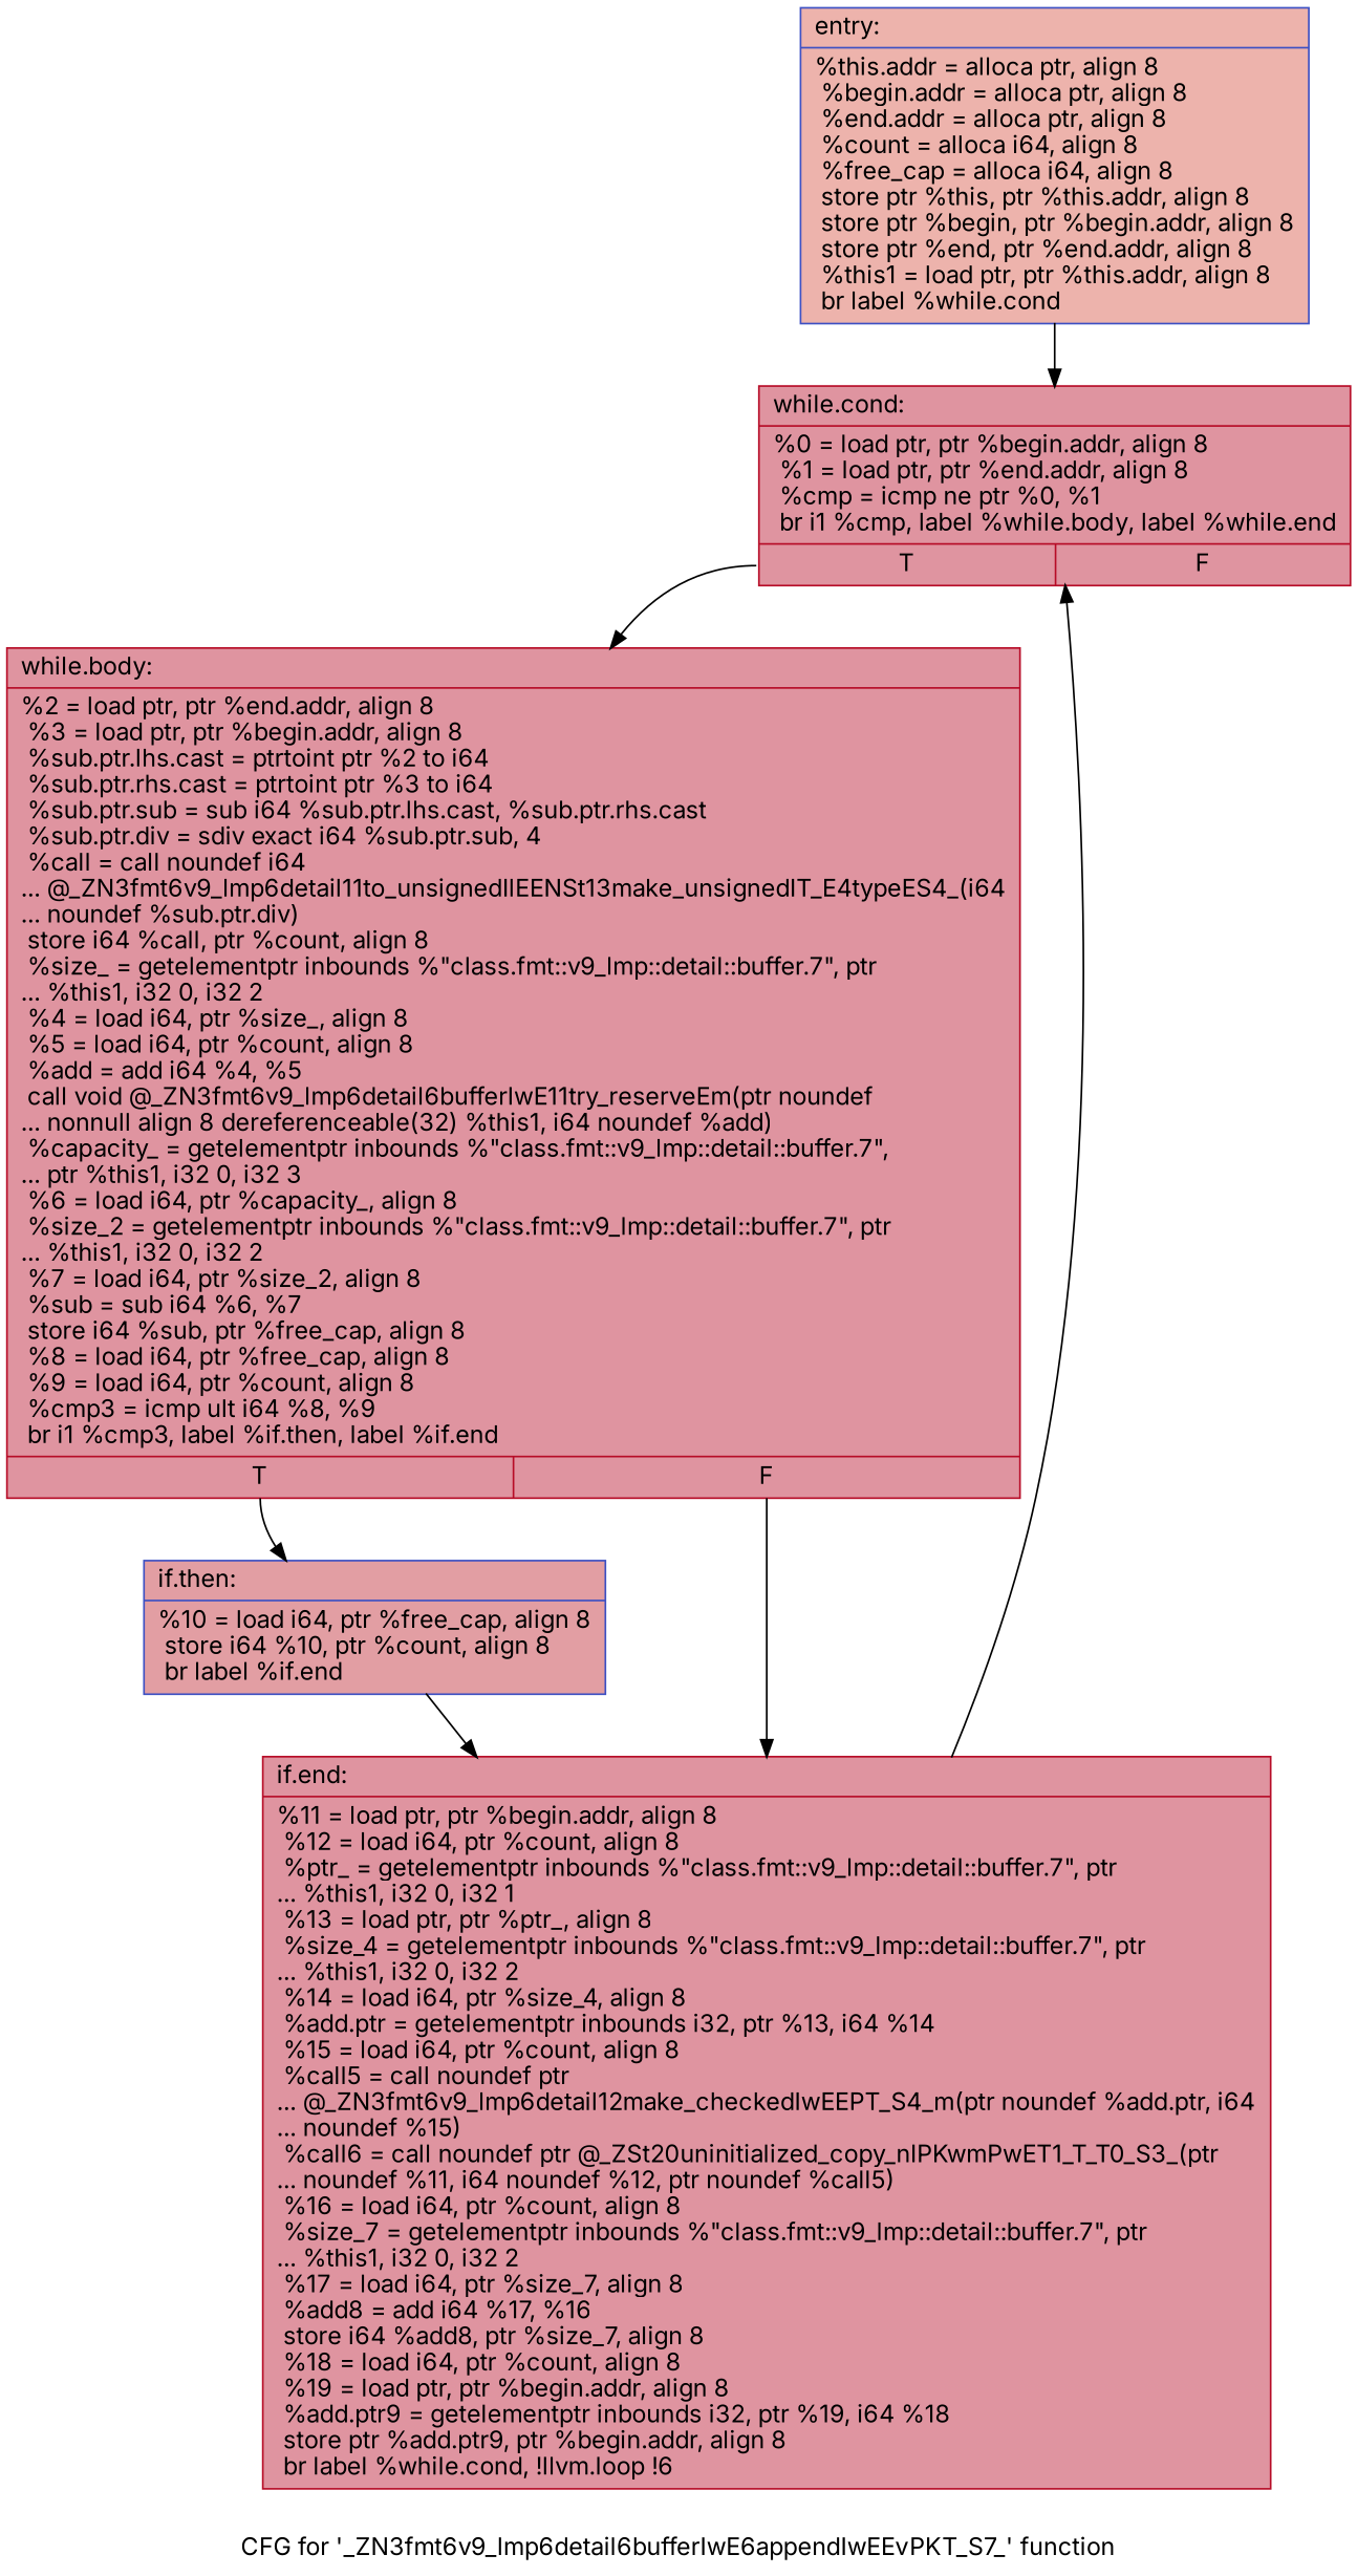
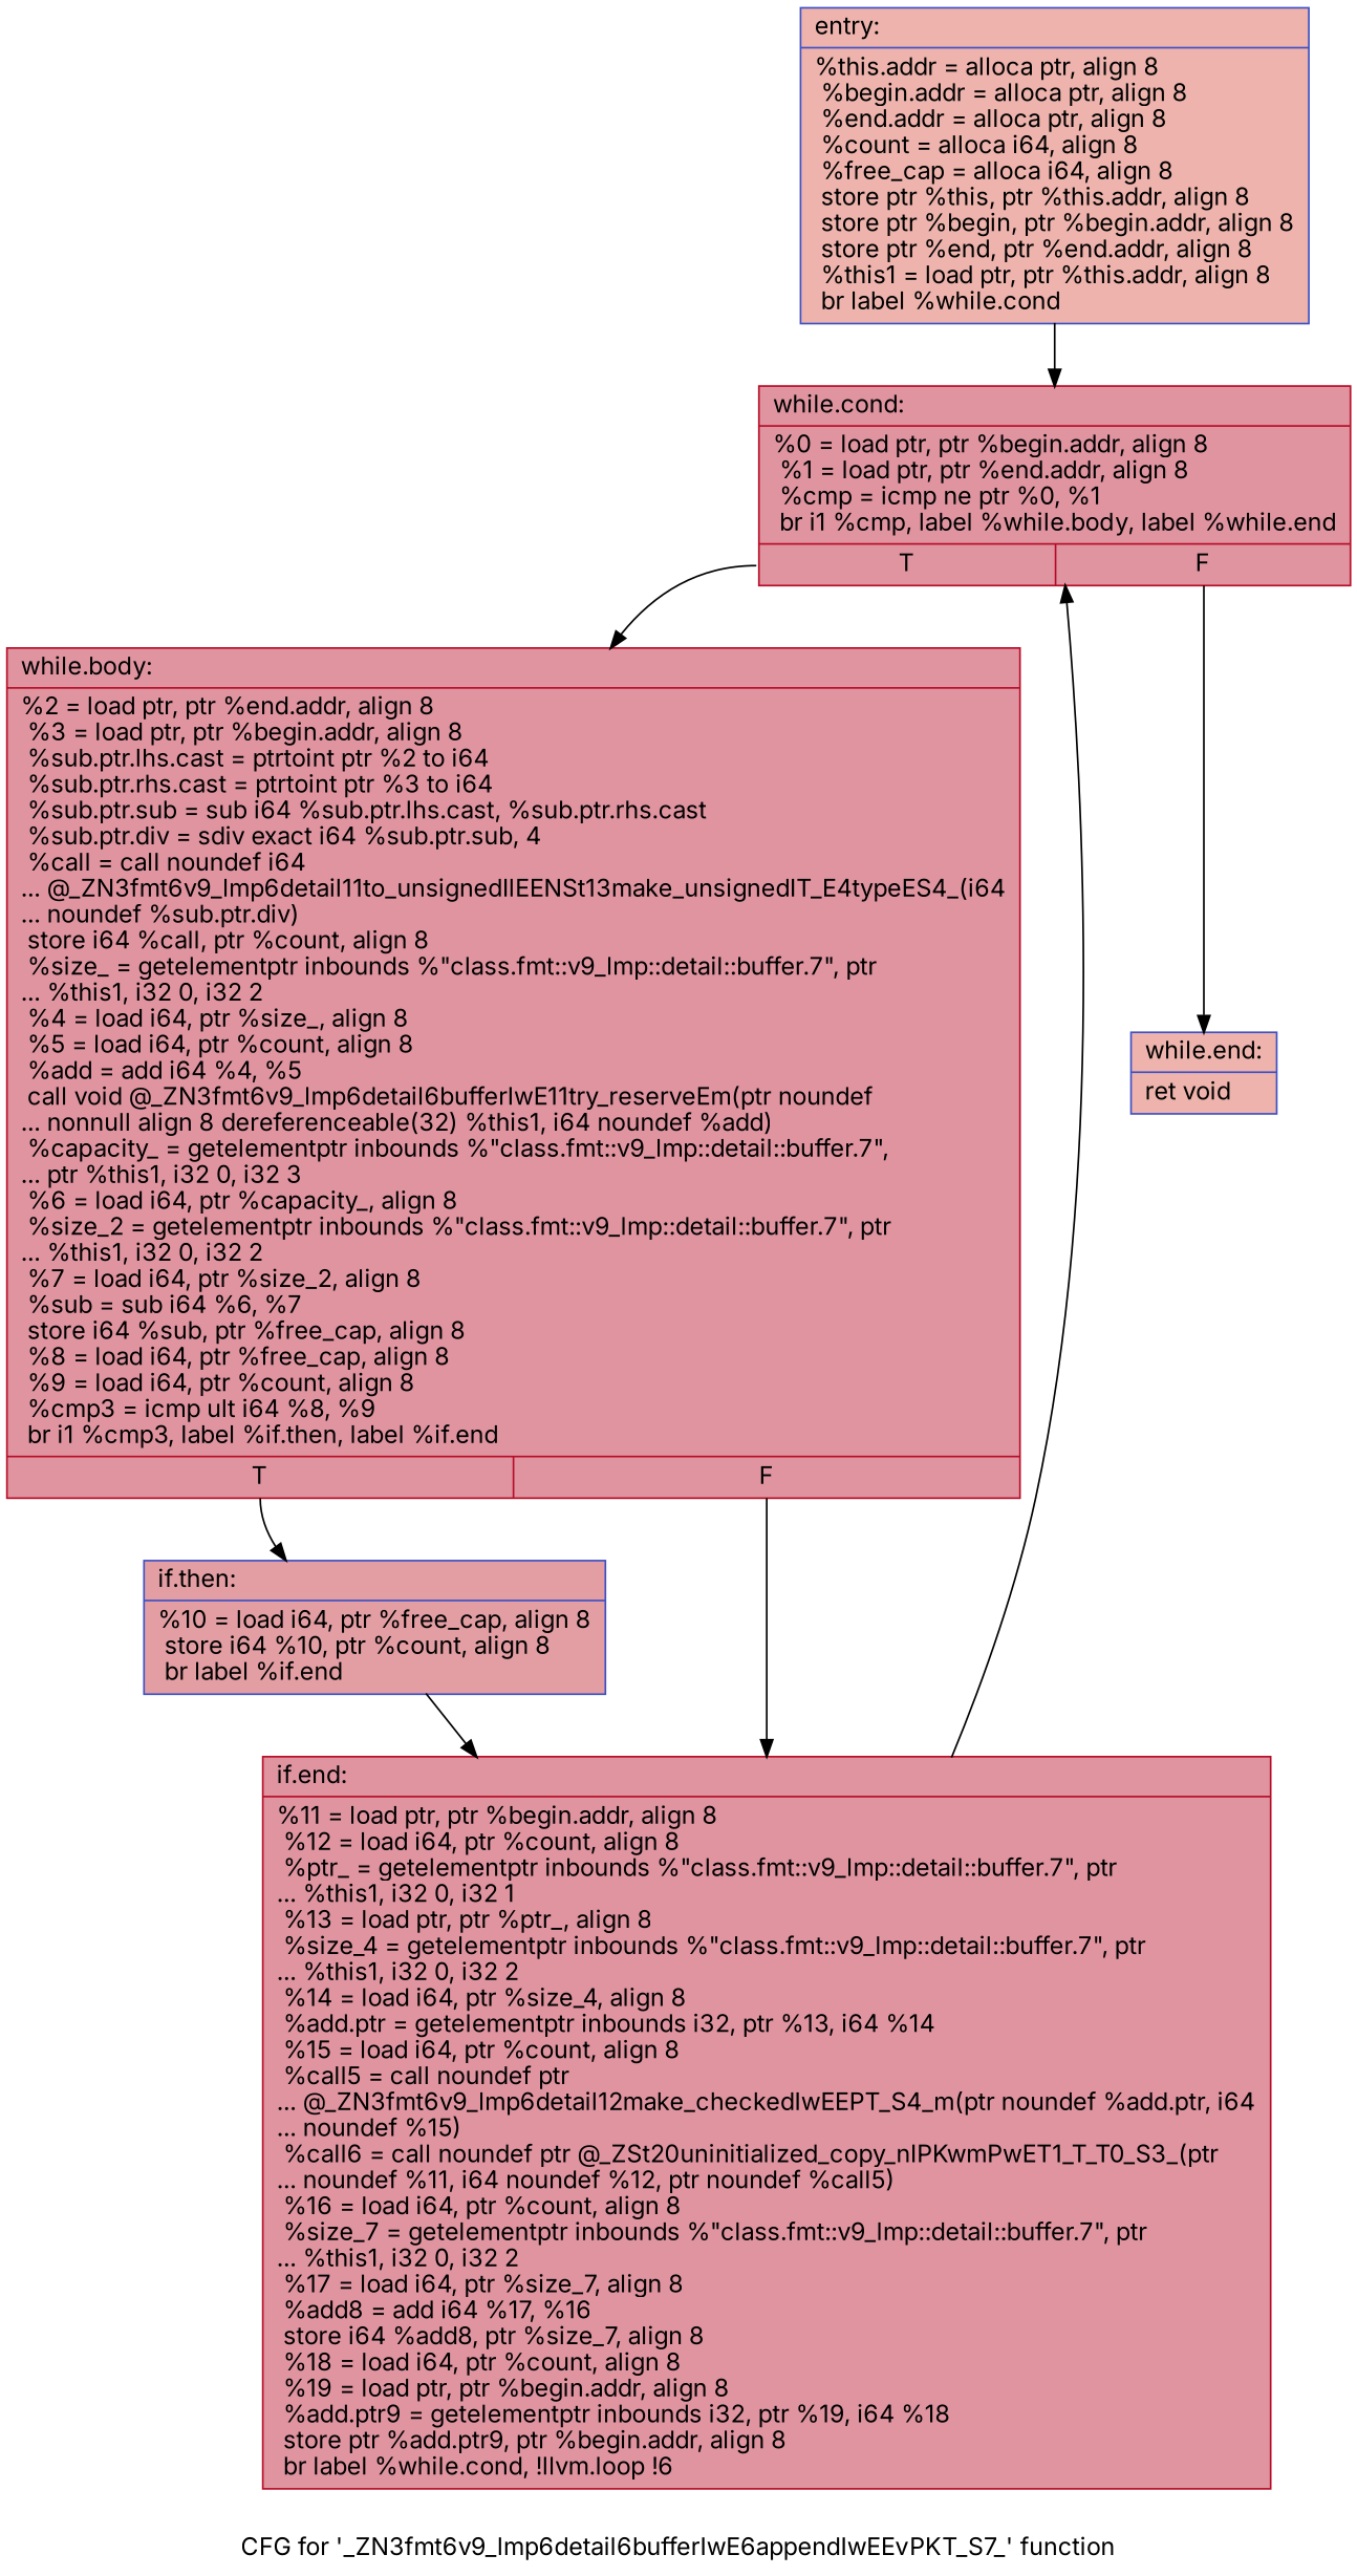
  digraph {
    label="CFG for '_ZN3fmt6v9_lmp6detail6bufferIwE6appendIwEEvPKT_S7_' function"
    fontname=Inter
    node [color="#3d50c3ff" fillcolor="#b70d2870" fontname=Inter shape=record style=filled]
    edge [fontname=Inter]
    n1 [fillcolor="#d6524470" label="{entry:\l|  %this.addr = alloca ptr, align 8\l  %begin.addr = alloca ptr, align 8\l  %end.addr = alloca ptr, align 8\l  %count = alloca i64, align 8\l  %free_cap = alloca i64, align 8\l  store ptr %this, ptr %this.addr, align 8\l  store ptr %begin, ptr %begin.addr, align 8\l  store ptr %end, ptr %end.addr, align 8\l  %this1 = load ptr, ptr %this.addr, align 8\l  br label %while.cond\l}"]
    n2 [color="#b70d28ff" label="{while.cond:\l|  %0 = load ptr, ptr %begin.addr, align 8\l  %1 = load ptr, ptr %end.addr, align 8\l  %cmp = icmp ne ptr %0, %1\l  br i1 %cmp, label %while.body, label %while.end\l|{<s0>T|<s1>F}}"]
    n3 [color="#b70d28ff" label="{while.body:\l|  %2 = load ptr, ptr %end.addr, align 8\l  %3 = load ptr, ptr %begin.addr, align 8\l  %sub.ptr.lhs.cast = ptrtoint ptr %2 to i64\l  %sub.ptr.rhs.cast = ptrtoint ptr %3 to i64\l  %sub.ptr.sub = sub i64 %sub.ptr.lhs.cast, %sub.ptr.rhs.cast\l  %sub.ptr.div = sdiv exact i64 %sub.ptr.sub, 4\l  %call = call noundef i64\l... @_ZN3fmt6v9_lmp6detail11to_unsignedIlEENSt13make_unsignedIT_E4typeES4_(i64\l... noundef %sub.ptr.div)\l  store i64 %call, ptr %count, align 8\l  %size_ = getelementptr inbounds %\"class.fmt::v9_lmp::detail::buffer.7\", ptr\l... %this1, i32 0, i32 2\l  %4 = load i64, ptr %size_, align 8\l  %5 = load i64, ptr %count, align 8\l  %add = add i64 %4, %5\l  call void @_ZN3fmt6v9_lmp6detail6bufferIwE11try_reserveEm(ptr noundef\l... nonnull align 8 dereferenceable(32) %this1, i64 noundef %add)\l  %capacity_ = getelementptr inbounds %\"class.fmt::v9_lmp::detail::buffer.7\",\l... ptr %this1, i32 0, i32 3\l  %6 = load i64, ptr %capacity_, align 8\l  %size_2 = getelementptr inbounds %\"class.fmt::v9_lmp::detail::buffer.7\", ptr\l... %this1, i32 0, i32 2\l  %7 = load i64, ptr %size_2, align 8\l  %sub = sub i64 %6, %7\l  store i64 %sub, ptr %free_cap, align 8\l  %8 = load i64, ptr %free_cap, align 8\l  %9 = load i64, ptr %count, align 8\l  %cmp3 = icmp ult i64 %8, %9\l  br i1 %cmp3, label %if.then, label %if.end\l|{<s0>T|<s1>F}}"]
+   n4 [fillcolor="#d6524470" label="{while.end:\l|  ret void\l}"]
    n5 [fillcolor="#be242e70" label="{if.then:\l|  %10 = load i64, ptr %free_cap, align 8\l  store i64 %10, ptr %count, align 8\l  br label %if.end\l}"]
    n6 [color="#b70d28ff" label="{if.end:\l|  %11 = load ptr, ptr %begin.addr, align 8\l  %12 = load i64, ptr %count, align 8\l  %ptr_ = getelementptr inbounds %\"class.fmt::v9_lmp::detail::buffer.7\", ptr\l... %this1, i32 0, i32 1\l  %13 = load ptr, ptr %ptr_, align 8\l  %size_4 = getelementptr inbounds %\"class.fmt::v9_lmp::detail::buffer.7\", ptr\l... %this1, i32 0, i32 2\l  %14 = load i64, ptr %size_4, align 8\l  %add.ptr = getelementptr inbounds i32, ptr %13, i64 %14\l  %15 = load i64, ptr %count, align 8\l  %call5 = call noundef ptr\l... @_ZN3fmt6v9_lmp6detail12make_checkedIwEEPT_S4_m(ptr noundef %add.ptr, i64\l... noundef %15)\l  %call6 = call noundef ptr @_ZSt20uninitialized_copy_nIPKwmPwET1_T_T0_S3_(ptr\l... noundef %11, i64 noundef %12, ptr noundef %call5)\l  %16 = load i64, ptr %count, align 8\l  %size_7 = getelementptr inbounds %\"class.fmt::v9_lmp::detail::buffer.7\", ptr\l... %this1, i32 0, i32 2\l  %17 = load i64, ptr %size_7, align 8\l  %add8 = add i64 %17, %16\l  store i64 %add8, ptr %size_7, align 8\l  %18 = load i64, ptr %count, align 8\l  %19 = load ptr, ptr %begin.addr, align 8\l  %add.ptr9 = getelementptr inbounds i32, ptr %19, i64 %18\l  store ptr %add.ptr9, ptr %begin.addr, align 8\l  br label %while.cond, !llvm.loop !6\l}"]
    n1 -> n2
    n2 -> n3 [tailport=s0]
+   n2 -> n4 [tailport=s1]
    n3 -> n5 [tailport=s0]
    n3 -> n6 [tailport=s1]
    n5 -> n6
    n6 -> n2
  }
